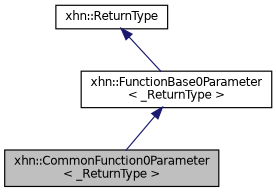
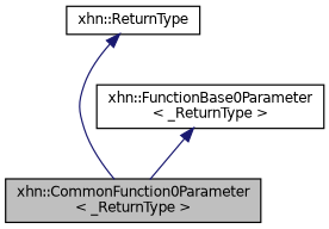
  digraph {
    node [color=black fillcolor=white fontname=Helvetica fontsize=10 shape=record style=filled]
    edge [color=midnightblue dir=back fontname=Helvetica fontsize=10 labelfontname=Helvetica labelfontsize=10 style=solid]
    n1 [fillcolor=grey75 fontcolor=black height=0.2 label="xhn::CommonFunction0Parameter\l\< _ReturnType \>" width=0.4]
    n2 [height=0.2 label="xhn::FunctionBase0Parameter\l\< _ReturnType \>" width=0.4]
    n3 [height=0.2 label="xhn::ReturnType" width=0.4]
    n2 -> n1
-   n3 -> n2
+   n3 -> n1
  }
